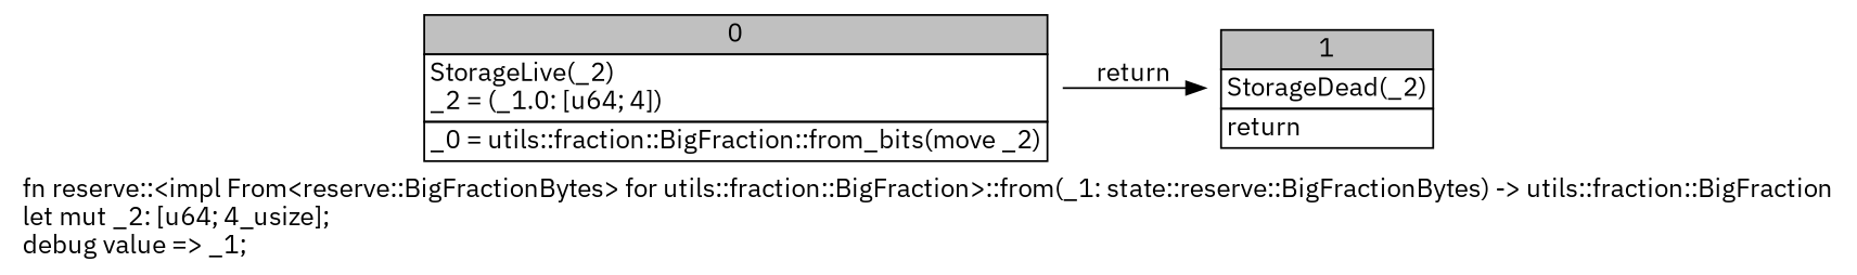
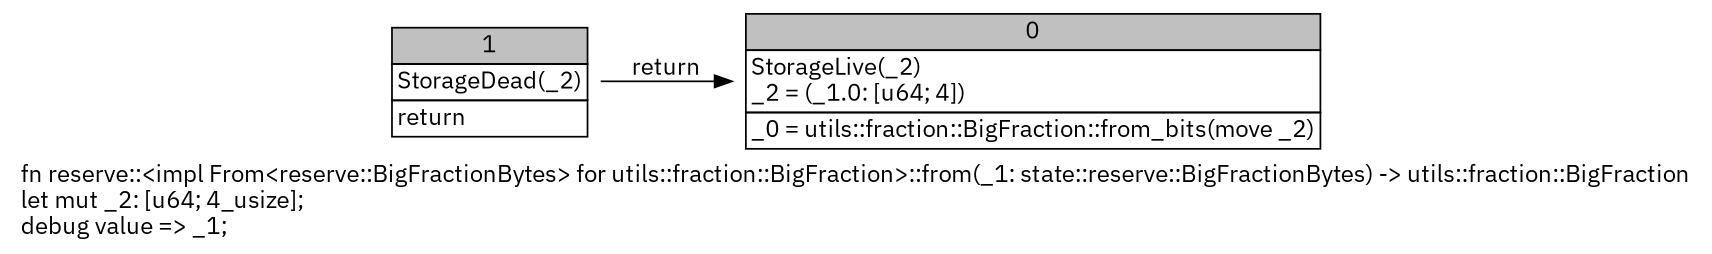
  digraph {
    fontname="IBM Plex Sans"
    label=<fn reserve::&lt;impl From&lt;reserve::BigFractionBytes&gt; for utils::fraction::BigFraction&gt;::from(_1: state::reserve::BigFractionBytes) -&gt; utils::fraction::BigFraction<br align="left"/>let mut _2: [u64; 4_usize];<br align="left"/>debug value =&gt; _1;<br align="left"/>>
    rankdir=LR
    node [fontname="IBM Plex Sans" shape=none]
    n1 [label=<<table border="0" cellborder="1" cellspacing="0"><tr><td bgcolor="gray" align="center" colspan="1">0</td></tr><tr><td align="left" balign="left">StorageLive(_2)<br/>_2 = (_1.0: [u64; 4])<br/></td></tr><tr><td align="left">_0 = utils::fraction::BigFraction::from_bits(move _2)</td></tr></table>>]
    n2 [label=<<table border="0" cellborder="1" cellspacing="0"><tr><td bgcolor="gray" align="center" colspan="1">1</td></tr><tr><td align="left" balign="left">StorageDead(_2)<br/></td></tr><tr><td align="left">return</td></tr></table>>]
-   n1 -> n2 [fontname="IBM Plex Sans" label=return]
+   n2 -> n1 [fontname="IBM Plex Sans" label=return]
  }
